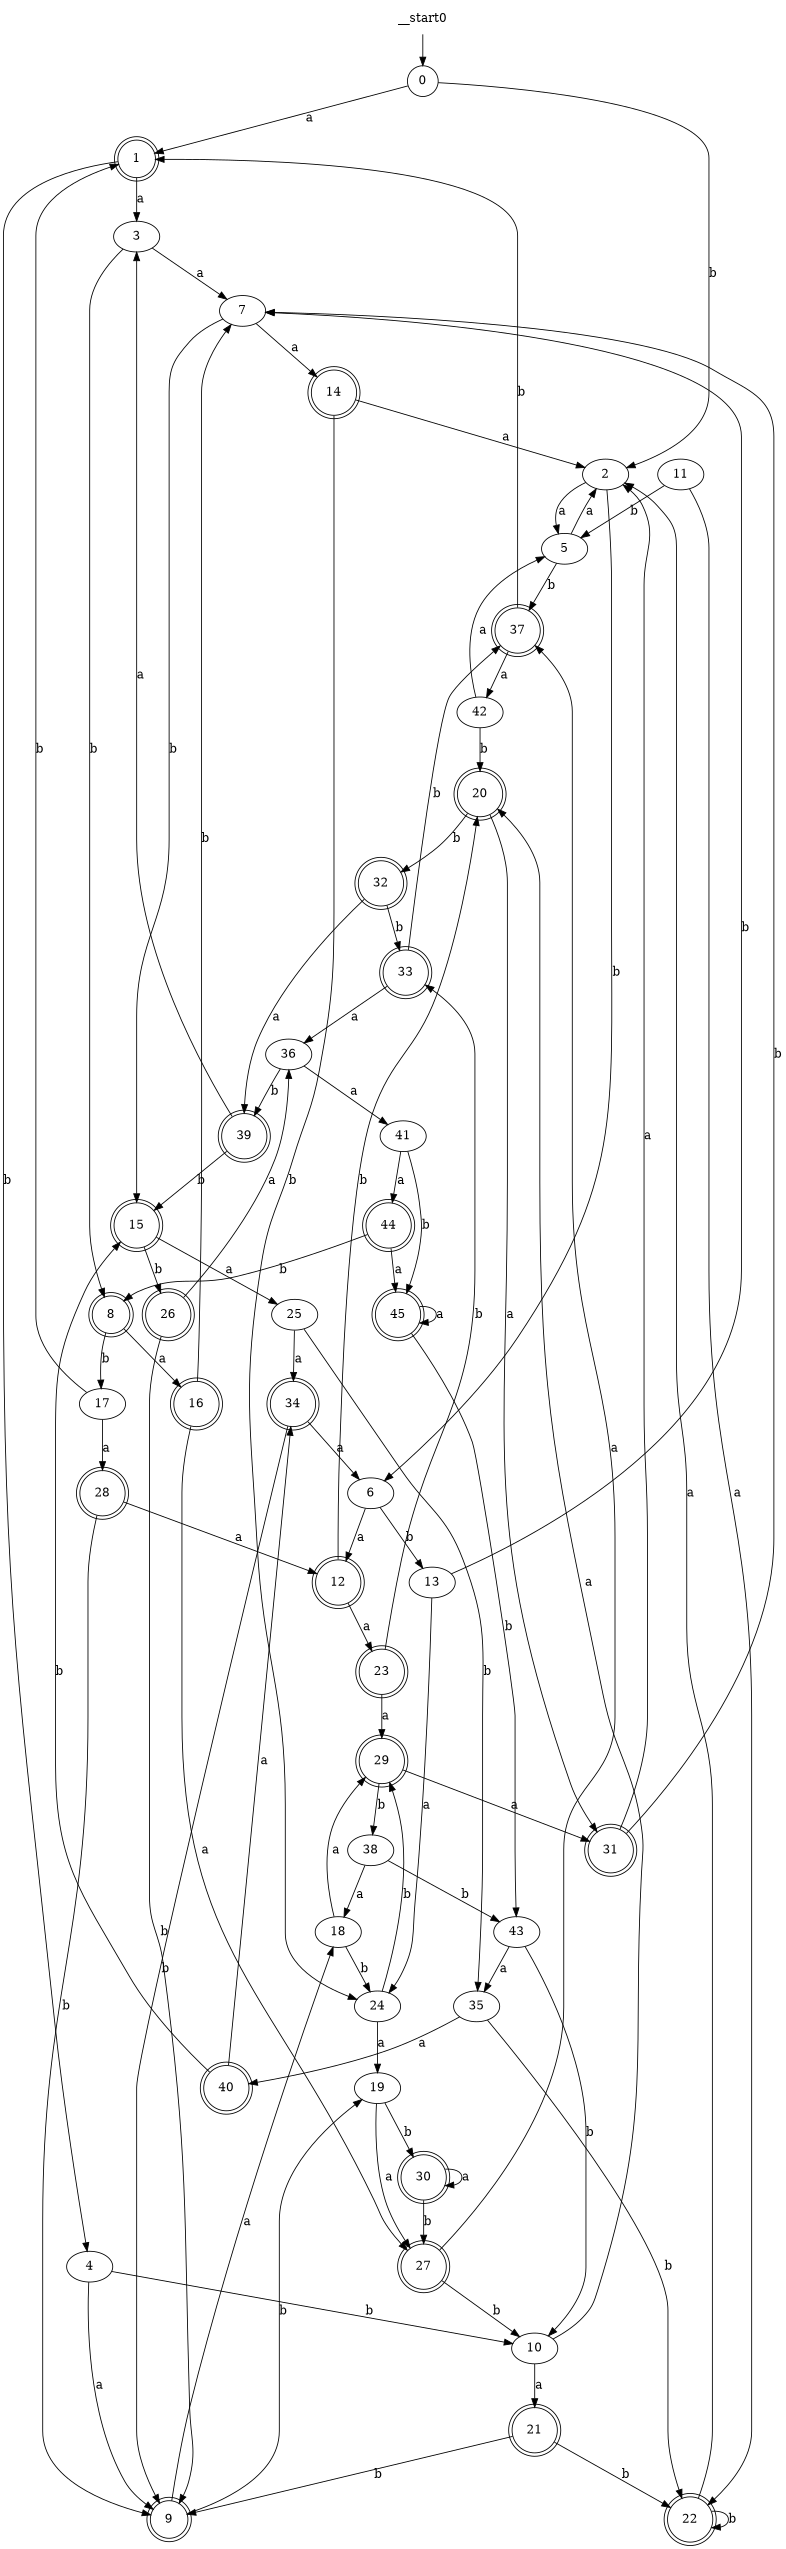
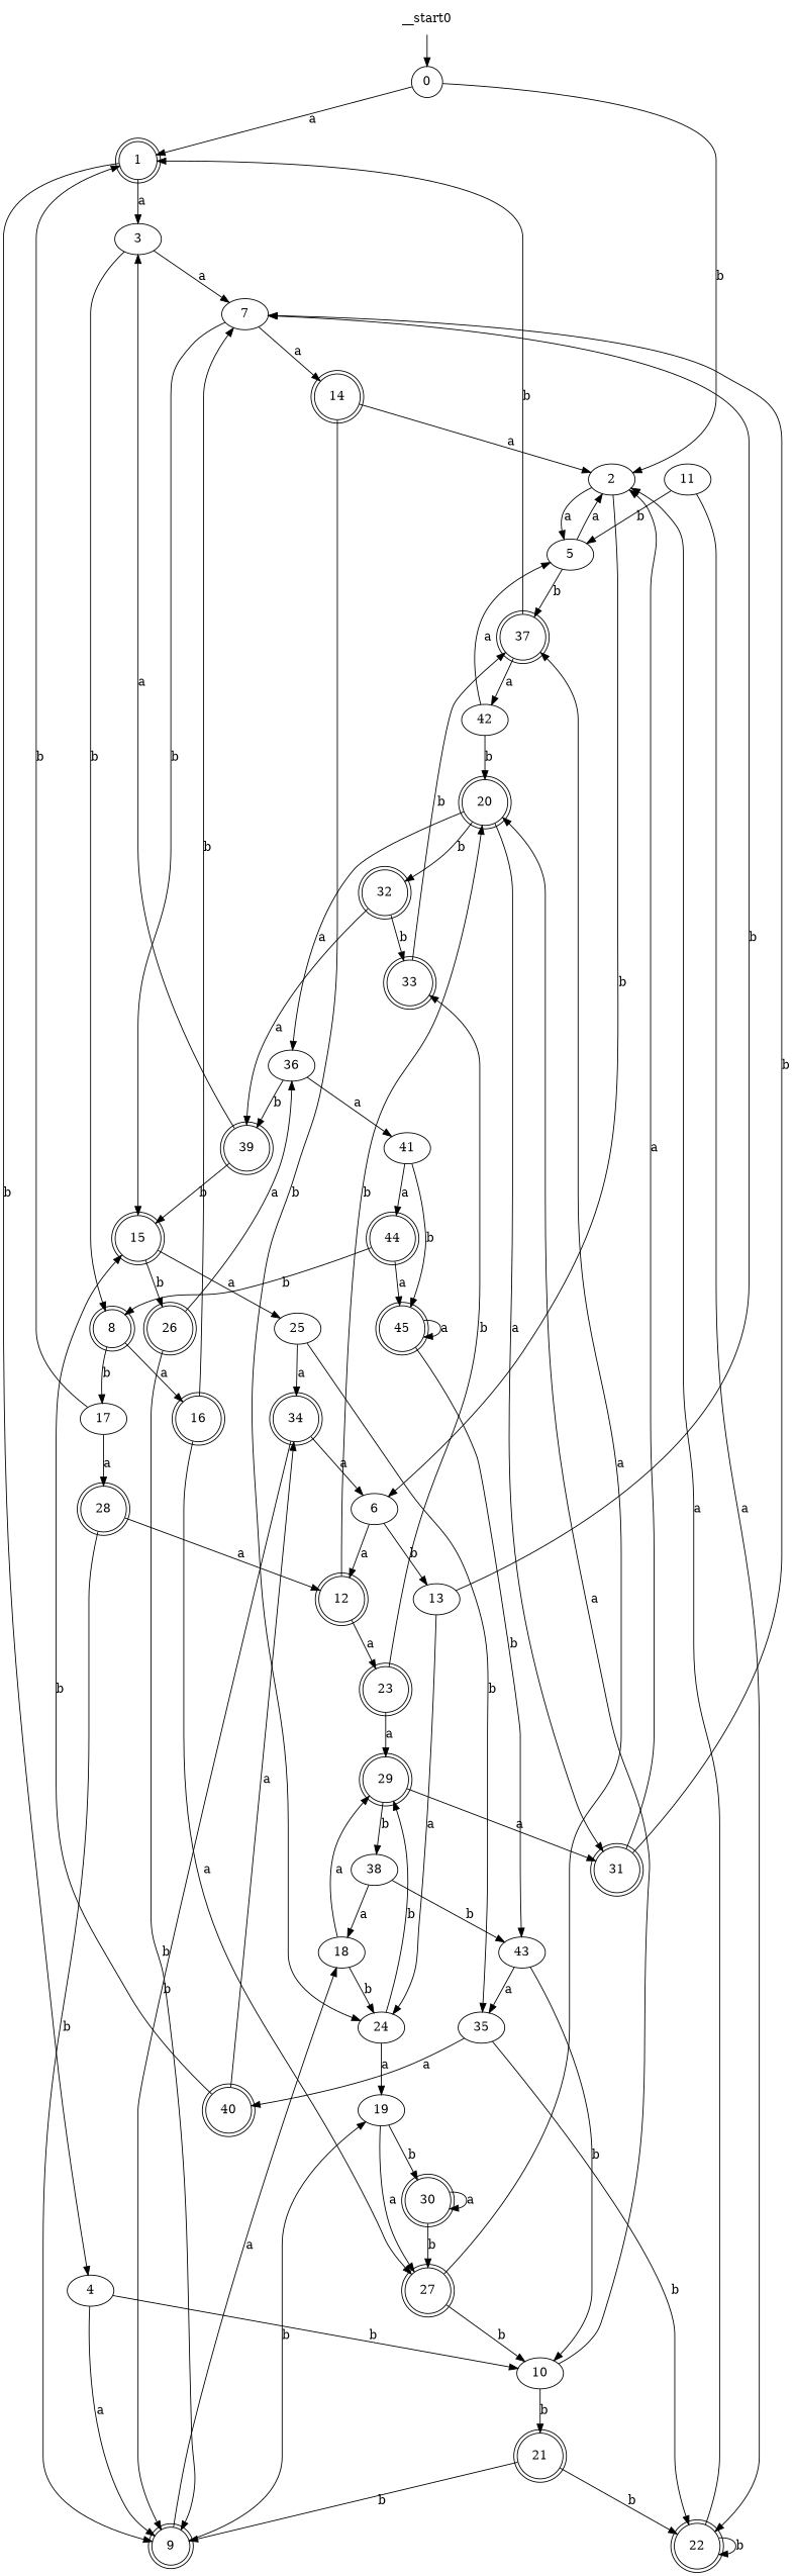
  digraph {
    node [shape=doublecircle]
    __start0 [shape=none]
    0 [shape=circle]
    1
    2 [shape=""]
    3 [shape=""]
    4 [shape=""]
    5 [shape=""]
    6 [shape=""]
    7 [shape=""]
    8
    9
    10 [shape=""]
    37
    12
    13 [shape=""]
    14
    15
    16
    17 [shape=""]
    18 [shape=""]
    19 [shape=""]
    20
    21
    11 [shape=""]
    22
    23
    24 [shape=""]
    25 [shape=""]
    26
    27
    28
    29
    30
    31
    32
    33
    34
    35 [shape=""]
    36 [shape=""]
    38 [shape=""]
    39
    40
    41 [shape=""]
    42 [shape=""]
    43 [shape=""]
    44
    45
    __start0 -> 0
    0 -> 1 [label=a]
    0 -> 2 [label=b]
    1 -> 3 [label=a]
    1 -> 4 [label=b]
    2 -> 5 [label=a]
    2 -> 6 [label=b]
    3 -> 7 [label=a]
    3 -> 8 [label=b]
    4 -> 9 [label=a]
    4 -> 10 [label=b]
    5 -> 2 [label=a]
    5 -> 37 [label=b]
    6 -> 12 [label=a]
    6 -> 13 [label=b]
    7 -> 14 [label=a]
    7 -> 15 [label=b]
    8 -> 16 [label=a]
    8 -> 17 [label=b]
    9 -> 18 [label=a]
    9 -> 19 [label=b]
    10 -> 20 [label=a]
-   10 -> 21 [label=a]
+   10 -> 21 [label=b]
    37 -> 1 [label=b]
    37 -> 42 [label=a]
    12 -> 20 [label=b]
    12 -> 23 [label=a]
    13 -> 7 [label=b]
    13 -> 24 [label=a]
    14 -> 2 [label=a]
    14 -> 24 [label=b]
    15 -> 25 [label=a]
    15 -> 26 [label=b]
    16 -> 7 [label=b]
    16 -> 27 [label=a]
    17 -> 1 [label=b]
    17 -> 28 [label=a]
    18 -> 24 [label=b]
    18 -> 29 [label=a]
    19 -> 27 [label=a]
    19 -> 30 [label=b]
    20 -> 31 [label=a]
    20 -> 32 [label=b]
    21 -> 9 [label=b]
    21 -> 22 [label=b]
    11 -> 5 [label=b]
    11 -> 22 [label=a]
    22 -> 2 [label=a]
    22 -> 22 [label=b]
    23 -> 29 [label=a]
    23 -> 33 [label=b]
    24 -> 19 [label=a]
    24 -> 29 [label=b]
    25 -> 34 [label=a]
    25 -> 35 [label=b]
    26 -> 9 [label=b]
    26 -> 36 [label=a]
    27 -> 10 [label=b]
    27 -> 37 [label=a]
    28 -> 9 [label=b]
    28 -> 12 [label=a]
    29 -> 31 [label=a]
    29 -> 38 [label=b]
    30 -> 27 [label=b]
    30 -> 30 [label=a]
    31 -> 2 [label=a]
    31 -> 7 [label=b]
    32 -> 33 [label=b]
    32 -> 39 [label=a]
    33 -> 37 [label=b]
-   33 -> 36 [label=a]
+   20 -> 36 [label=a]
    34 -> 6 [label=a]
    34 -> 9 [label=b]
    35 -> 22 [label=b]
    35 -> 40 [label=a]
    36 -> 39 [label=b]
    36 -> 41 [label=a]
    38 -> 18 [label=a]
    38 -> 43 [label=b]
    39 -> 3 [label=a]
    39 -> 15 [label=b]
    40 -> 15 [label=b]
    40 -> 34 [label=a]
    41 -> 44 [label=a]
    41 -> 45 [label=b]
    42 -> 5 [label=a]
    42 -> 20 [label=b]
    43 -> 10 [label=b]
    43 -> 35 [label=a]
    44 -> 8 [label=b]
    44 -> 45 [label=a]
    45 -> 43 [label=b]
    45 -> 45 [label=a]
  }
